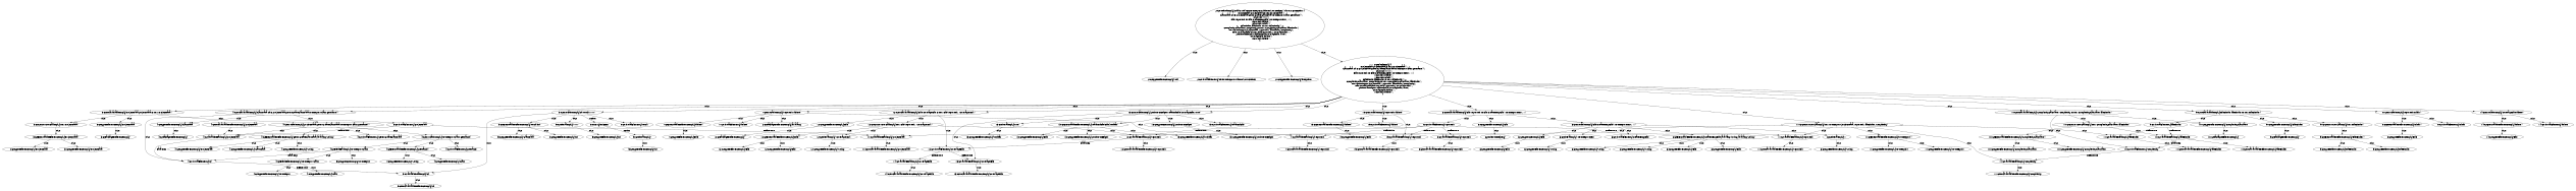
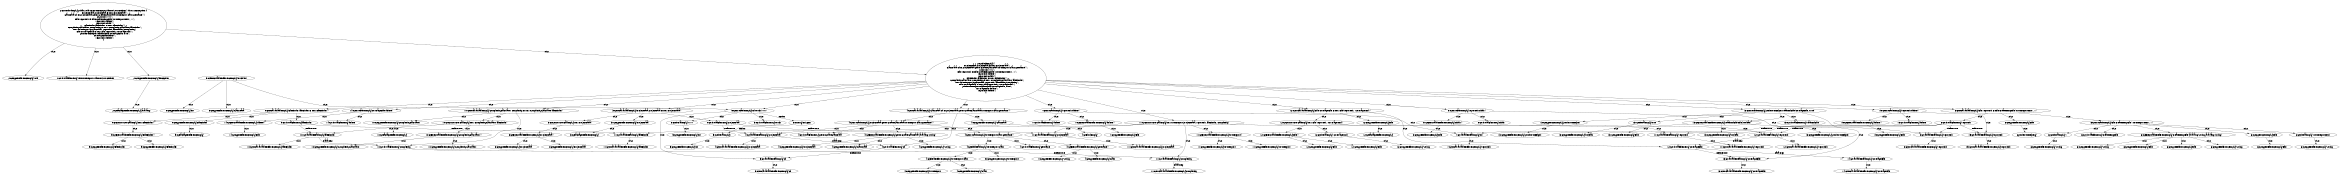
  digraph {
    node [shape=ellipse]
    n1 [label="2:CtTypeReferenceImpl@void"]
    n2 [label="2:CtVirtualElement@testXMLReportWithNonSourceLines"]
    n3 [label="2:CtTypeReferenceImpl@Exception"]
    n4 [label="2:CtPackageReferenceImpl@java.lang"]
    n5 [label="3:CtTypeReferenceImpl@ProjectData"]
    n6 [label="3:CtPackageReferenceImpl@"]
    n7 [label="3:CtExecutableReferenceImpl@ProjectData()"]
    n8 [label="3:CtTypeReferenceImpl@ProjectData"]
    n9 [label="3:CtTypeReferenceImpl@ProjectData"]
    n10 [label="3:CtConstructorCallImpl@new ProjectData()"]
    n11 [label="3:CtVirtualElement@projectData"]
    n12 [label="4:CtVariableReadImpl@projectData"]
    n13 [label="11:CtVariableReadImpl@projectData"]
    n14 [label="4:CtLocalVariableReferenceImpl@projectData"]
    n15 [label="4:CtVirtualElement@cd"]
    n16 [label="11:CtLocalVariableReferenceImpl@projectData"]
    n17 [label="3:CtLocalVariableImpl@ProjectData projectData = new ProjectData()"]
    n18 [label="4:CtTypeReferenceImpl@ClassData"]
-   n19 [label="4:CtPackageReferenceImpl@"]
+   n19 [label="4:CtBlockImpl@"]
    n20 [label="4:CtExecutableReferenceImpl@getOrCreateClassData(java.lang.String)"]
    n21 [label="4:CtTypeReferenceImpl@ProjectData"]
    n22 [label="4:CtTypeReferenceImpl@ClassData"]
    n23 [label="4:CtTypeReferenceImpl@String"]
    n24 [label="4:CtVirtualElement@getOrCreateClassData"]
    n25 [label="5:CtVariableReadImpl@cd"]
    n26 [label="4:CtExecutableReferenceImpl@getName()"]
    n27 [label="4:CtTypeReferenceImpl@Class"]
    n28 [label="4:CtTypeReferenceImpl@String"]
    n29 [label="4:CtVirtualElement@getName"]
    n30 [label="4:CtFieldReferenceImpl@XMLReport.class"]
    n31 [label="4:CtTypeReferenceImpl@XMLReport"]
    n32 [label="4:CtTypeReferenceImpl@Class"]
    n33 [label="4:CtFieldReadImpl@XMLReport.class"]
    n34 [label="5:CtTypeAccessImpl@XMLReport"]
    n35 [label="4:CtInvocationImpl@XMLReport.class.getName()"]
    n36 [label="4:CtInvocationImpl@projectData.getOrCreateClassData(XMLReport.class.getName())"]
    n37 [label="5:CtLocalVariableReferenceImpl@cd"]
    n38 [label="4:CtLocalVariableImpl@ClassData cd = projectData.getOrCreateClassData(XMLReport.class.getName())"]
    n39 [label="5:CtExecutableReferenceImpl@touch(int)"]
    n40 [label="5:CtTypeReferenceImpl@ClassData"]
    n41 [label="5:CtTypeReferenceImpl@int"]
    n42 [label="5:CtVirtualElement@touch"]
    n43 [label="5:CtLiteralImpl@7777"]
    n44 [label="5:CtTypeReferenceImpl@int"]
    n45 [label="5:CtInvocationImpl@cd.touch(7777)"]
    n46 [label="5:Insert@INSERT"]
    n47 [label="5:CtLiteralImpl@1"]
    n48 [label="6:CtTypeReferenceImpl@File"]
    n49 [label="6:JUnitXMLHelper@"]
    n50 [label="6:CtExecutableReferenceImpl@createTempFile(java.lang.String,java.lang.String)"]
    n51 [label="6:CtTypeReferenceImpl@File"]
    n52 [label="6:CtTypeReferenceImpl@File"]
    n53 [label="6:CtTypeReferenceImpl@String"]
    n54 [label="6:CtTypeReferenceImpl@String"]
    n55 [label="6:CtVirtualElement@createTempFile"]
    n56 [label="6:CtTypeAccessImpl@File"]
    n57 [label="6:CtTypeReferenceImpl@File"]
    n58 [label="6:CtLiteralImpl@\"XMLReportTest\""]
    n59 [label="6:CtTypeReferenceImpl@String"]
    n60 [label="6:CtLiteralImpl@\"\""]
    n61 [label="6:CtTypeReferenceImpl@String"]
    n62 [label="6:CtInvocationImpl@File.createTempFile(\"XMLReportTest\", \"\")"]
    n63 [label="6:CtVirtualElement@reportDir"]
-   n64 [label="7:CtVariableReadImpl@reportDir"]
+   n64 [label="7:CtVariableReadImpl@int"]
    n65 [label="8:CtVariableReadImpl@reportDir"]
    n66 [label="11:CtVariableReadImpl@reportDir"]
    n67 [label="12:CtVariableReadImpl@reportDir"]
    n68 [label="15:CtVariableReadImpl@reportDir"]
    n69 [label="7:CtLocalVariableReferenceImpl@reportDir"]
    n70 [label="8:CtLocalVariableReferenceImpl@reportDir"]
    n71 [label="11:CtLocalVariableReferenceImpl@reportDir"]
    n72 [label="12:CtLocalVariableReferenceImpl@reportDir"]
    n73 [label="12:CtVirtualElement@coverageFile"]
    n74 [label="15:CtLocalVariableReferenceImpl@reportDir"]
    n75 [label="6:CtLocalVariableImpl@File reportDir = File.createTempFile(\"XMLReportTest\", \"\")"]
    n76 [label="7:CtExecutableReferenceImpl@delete()"]
    n77 [label="7:CtTypeReferenceImpl@File"]
    n78 [label="7:CtVirtualElement@delete"]
    n79 [label="7:CtInvocationImpl@reportDir.delete()"]
    n80 [label="8:CtExecutableReferenceImpl@mkdir()"]
    n81 [label="8:CtTypeReferenceImpl@File"]
    n82 [label="8:CtVirtualElement@mkdir"]
    n83 [label="8:CtInvocationImpl@reportDir.mkdir()"]
    n84 [label="9:CtTypeReferenceImpl@FileFinder"]
    n85 [label="9:CtPackageReferenceImpl@"]
    n86 [label="9:CtExecutableReferenceImpl@FileFinder()"]
    n87 [label="9:CtTypeReferenceImpl@FileFinder"]
    n88 [label="9:CtTypeReferenceImpl@FileFinder"]
    n89 [label="9:CtConstructorCallImpl@new FileFinder()"]
    n90 [label="9:CtVirtualElement@fileFinder"]
    n91 [label="10:CtVariableReadImpl@fileFinder"]
    n92 [label="11:CtVariableReadImpl@fileFinder"]
    n93 [label="10:CtLocalVariableReferenceImpl@fileFinder"]
    n94 [label="10:CtVirtualElement@complexity"]
    n95 [label="11:CtLocalVariableReferenceImpl@fileFinder"]
    n96 [label="9:CtLocalVariableImpl@FileFinder fileFinder = new FileFinder()"]
    n97 [label="10:CtTypeReferenceImpl@ComplexityCalculator"]
    n98 [label="10:CtPackageReferenceImpl@"]
    n99 [label="10:CtExecutableReferenceImpl@ComplexityCalculator()"]
    n100 [label="10:CtTypeReferenceImpl@ComplexityCalculator"]
    n101 [label="10:CtTypeReferenceImpl@ComplexityCalculator"]
    n102 [label="11:CtVariableReadImpl@complexity"]
    n103 [label="10:CtConstructorCallImpl@new ComplexityCalculator(fileFinder)"]
    n104 [label="11:CtLocalVariableReferenceImpl@complexity"]
    n105 [label="10:CtLocalVariableImpl@ComplexityCalculator complexity = new ComplexityCalculator(fileFinder)"]
    n106 [label="11:CtExecutableReferenceImpl@XMLReport()"]
    n107 [label="11:CtTypeReferenceImpl@XMLReport"]
    n108 [label="11:CtTypeReferenceImpl@XMLReport"]
    n109 [label="11:CtConstructorCallImpl@new XMLReport(projectData, reportDir, fileFinder, complexity)"]
    n110 [label="12:CtTypeReferenceImpl@File"]
    n111 [label="12:CtPackageReferenceImpl@"]
    n112 [label="12:CtExecutableReferenceImpl@File()"]
    n113 [label="12:CtTypeReferenceImpl@File"]
    n114 [label="12:CtTypeReferenceImpl@File"]
    n115 [label="13:CtVariableReadImpl@coverageFile"]
    n116 [label="14:CtVariableReadImpl@coverageFile"]
    n117 [label="12:CtLiteralImpl@\"coverage.xml\""]
    n118 [label="12:CtTypeReferenceImpl@String"]
    n119 [label="12:CtConstructorCallImpl@new File(reportDir, \"coverage.xml\")"]
    n120 [label="13:CtLocalVariableReferenceImpl@coverageFile"]
    n121 [label="14:CtLocalVariableReferenceImpl@coverageFile"]
    n122 [label="12:CtLocalVariableImpl@File coverageFile = new File(reportDir, \"coverage.xml\")"]
    n123 [label="13:CtExecutableReferenceImpl@readXmlFile(File,boolean)"]
    n124 [label="13:CtTypeReferenceImpl@JUnitXMLHelper"]
    n125 [label="13:CtTypeReferenceImpl@File"]
    n126 [label="13:CtTypeReferenceImpl@boolean"]
    n127 [label="13:CtVirtualElement@readXmlFile"]
    n128 [label="13:CtTypeAccessImpl@JUnitXMLHelper"]
    n129 [label="13:CtTypeReferenceImpl@JUnitXMLHelper"]
    n130 [label="13:CtLiteralImpl@true"]
    n131 [label="13:CtTypeReferenceImpl@boolean"]
    n132 [label="13:CtInvocationImpl@JUnitXMLHelper.readXmlFile(coverageFile, true)"]
    n133 [label="14:CtExecutableReferenceImpl@delete()"]
    n134 [label="14:CtTypeReferenceImpl@File"]
    n135 [label="14:CtVirtualElement@delete"]
    n136 [label="14:CtInvocationImpl@coverageFile.delete()"]
    n137 [label="15:CtExecutableReferenceImpl@delete()"]
    n138 [label="15:CtTypeReferenceImpl@File"]
    n139 [label="15:CtVirtualElement@delete"]
    n140 [label="15:CtInvocationImpl@reportDir.delete()"]
    n141 [label="2:CtBlockImpl@\{\n    ProjectData projectData = new ProjectData();\n    ClassData cd = projectData.getOrCreateClassData(XMLReport.class.getName());\n    cd.touch(7777);\n    File reportDir = File.createTempFile(\"XMLReportTest\", \"\");\n    reportDir.delete();\n    reportDir.mkdir();\n    FileFinder fileFinder = new FileFinder();\n    ComplexityCalculator complexity = new ComplexityCalculator(fileFinder);\n    new XMLReport(projectData, reportDir, fileFinder, complexity);\n    File coverageFile = new File(reportDir, \"coverage.xml\");\n    JUnitXMLHelper.readXmlFile(coverageFile, true);\n    coverageFile.delete();\n    reportDir.delete();\n\}"]
    n142 [label="2:CtMethodImpl@public void testXMLReportWithNonSourceLines() throws Exception \{\n    ProjectData projectData = new ProjectData();\n    ClassData cd = projectData.getOrCreateClassData(XMLReport.class.getName());\n    cd.touch(7777);\n    File reportDir = File.createTempFile(\"XMLReportTest\", \"\");\n    reportDir.delete();\n    reportDir.mkdir();\n    FileFinder fileFinder = new FileFinder();\n    ComplexityCalculator complexity = new ComplexityCalculator(fileFinder);\n    new XMLReport(projectData, reportDir, fileFinder, complexity);\n    File coverageFile = new File(reportDir, \"coverage.xml\");\n    JUnitXMLHelper.readXmlFile(coverageFile, true);\n    coverageFile.delete();\n    reportDir.delete();\n\}"]
    n143 [label="5:CtTypeReferenceImpl@int"]
-   n79 -> n4 [label=AST]
+   n3 -> n4 [label=AST]
    n5 -> n6 [label=AST]
    n7 -> n8 [label=AST]
    n7 -> n9 [label=AST]
    n10 -> n7 [label=AST]
    n11 -> n12 [label="Define-Use"]
    n11 -> n13 [label="Define-Use"]
-   n14 -> n12 [label=AST]
+   n12 -> n14 [label=AST]
    n12 -> n15 [label="Data Dep"]
    n13 -> n16 [label=AST]
    n15 -> n25 [label="Define-Use"]
    n17 -> n5 [label=AST]
    n17 -> n10 [label=AST]
    n17 -> n11 [label=AST]
    n18 -> n19 [label=AST]
    n20 -> n21 [label=AST]
    n20 -> n22 [label=AST]
    n20 -> n23 [label=AST]
    n25 -> n37 [label=AST]
    n26 -> n27 [label=AST]
    n26 -> n28 [label=AST]
    n30 -> n31 [label=AST]
    n30 -> n32 [label=AST]
-   n33 -> n15 [label="Data Dep"]
    n33 -> n30 [label=AST]
    n33 -> n34 [label=AST]
    n35 -> n26 [label=AST]
    n35 -> n29 [label=AST]
    n35 -> n33 [label=AST]
    n36 -> n12 [label=AST]
    n36 -> n20 [label=AST]
    n36 -> n24 [label=AST]
    n36 -> n35 [label=AST]
    n38 -> n15 [label=AST]
    n38 -> n18 [label=AST]
    n38 -> n36 [label=AST]
    n39 -> n40 [label=AST]
    n39 -> n41 [label=AST]
    n43 -> n44 [label=AST]
    n45 -> n25 [label=AST]
-   n45 -> n39 [label=AST]
+   n39 -> n45 [label=AST]
    n45 -> n42 [label=AST]
    n45 -> n43 [label=AST]
    n45 -> n46 [label=Action]
    n46 -> n47 [label=Action]
    n47 -> n143 [label=AST]
    n48 -> n49 [label=AST]
    n50 -> n51 [label=AST]
    n50 -> n52 [label=AST]
    n50 -> n53 [label=AST]
    n50 -> n54 [label=AST]
    n56 -> n57 [label=AST]
    n58 -> n59 [label=AST]
    n60 -> n61 [label=AST]
    n62 -> n50 [label=AST]
    n62 -> n55 [label=AST]
    n62 -> n56 [label=AST]
    n62 -> n58 [label=AST]
    n62 -> n60 [label=AST]
    n63 -> n64 [label="Define-Use"]
    n63 -> n65 [label="Define-Use"]
    n63 -> n66 [label="Define-Use"]
    n63 -> n67 [label="Define-Use"]
    n63 -> n68 [label="Define-Use"]
    n64 -> n69 [label=AST]
    n65 -> n70 [label=AST]
    n66 -> n71 [label=AST]
    n67 -> n72 [label=AST]
    n67 -> n73 [label="Data Dep"]
    n68 -> n74 [label=AST]
    n73 -> n115 [label="Define-Use"]
-   n73 -> n116 [label="Define-Use"]
+   n73 -> n116 [label="Data Dep"]
    n75 -> n48 [label=AST]
    n75 -> n62 [label=AST]
    n75 -> n63 [label=AST]
    n76 -> n77 [label=AST]
    n79 -> n64 [label=AST]
    n79 -> n76 [label=AST]
    n79 -> n78 [label=AST]
    n80 -> n81 [label=AST]
+   n83 -> n65 [label=AST]
    n83 -> n80 [label=AST]
    n83 -> n82 [label=AST]
    n84 -> n85 [label=AST]
    n86 -> n87 [label=AST]
    n86 -> n88 [label=AST]
    n89 -> n86 [label=AST]
    n90 -> n91 [label="Define-Use"]
    n90 -> n92 [label="Define-Use"]
    n91 -> n93 [label=AST]
    n91 -> n94 [label="Data Dep"]
    n92 -> n95 [label=AST]
    n94 -> n102 [label="Define-Use"]
    n96 -> n84 [label=AST]
    n96 -> n89 [label=AST]
    n96 -> n90 [label=AST]
    n97 -> n98 [label=AST]
    n99 -> n100 [label=AST]
    n99 -> n101 [label=AST]
-   n102 -> n104 [label=AST]
+   n102 -> n104 [label="Data Dep"]
    n103 -> n91 [label=AST]
    n103 -> n99 [label=AST]
    n105 -> n94 [label=AST]
    n105 -> n97 [label=AST]
    n105 -> n103 [label=AST]
    n106 -> n107 [label=AST]
    n106 -> n108 [label=AST]
    n109 -> n13 [label=AST]
    n109 -> n66 [label=AST]
    n109 -> n92 [label=AST]
    n109 -> n102 [label=AST]
    n109 -> n106 [label=AST]
    n110 -> n111 [label=AST]
    n112 -> n113 [label=AST]
    n112 -> n114 [label=AST]
    n115 -> n120 [label=AST]
    n116 -> n121 [label=AST]
    n117 -> n118 [label=AST]
    n119 -> n67 [label=AST]
    n119 -> n112 [label=AST]
    n119 -> n117 [label=AST]
    n122 -> n73 [label=AST]
    n122 -> n110 [label=AST]
    n122 -> n119 [label=AST]
    n123 -> n124 [label=AST]
    n123 -> n125 [label=AST]
    n123 -> n126 [label=AST]
    n128 -> n129 [label=AST]
    n130 -> n131 [label=AST]
    n132 -> n115 [label=AST]
    n132 -> n123 [label=AST]
    n132 -> n127 [label=AST]
    n132 -> n128 [label=AST]
    n132 -> n130 [label=AST]
    n133 -> n134 [label=AST]
    n136 -> n133 [label=AST]
    n136 -> n135 [label=AST]
    n137 -> n138 [label=AST]
    n140 -> n68 [label=AST]
    n140 -> n137 [label=AST]
    n140 -> n139 [label=AST]
    n141 -> n17 [label=AST]
    n141 -> n38 [label=AST]
    n141 -> n45 [label=AST]
    n141 -> n75 [label=AST]
    n141 -> n79 [label=AST]
    n141 -> n83 [label=AST]
    n141 -> n96 [label=AST]
    n141 -> n105 [label=AST]
    n141 -> n109 [label=AST]
    n141 -> n122 [label=AST]
    n141 -> n132 [label=AST]
    n141 -> n136 [label=AST]
    n141 -> n140 [label=AST]
    n142 -> n1 [label=AST]
    n142 -> n2 [label=AST]
    n142 -> n3 [label=AST]
    n142 -> n141 [label=AST]
  }
